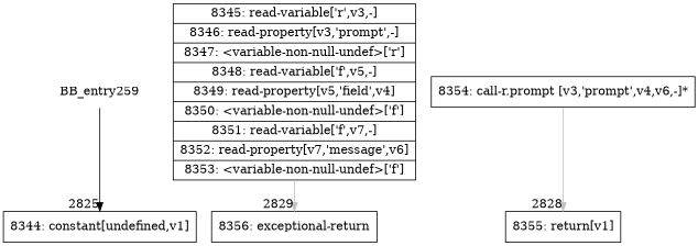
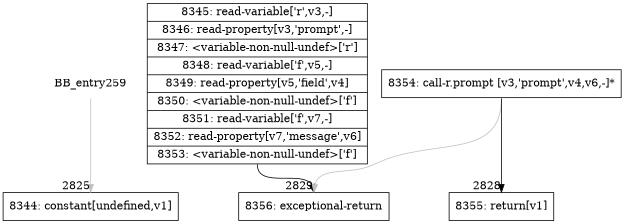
  digraph {
    rankdir=TD
    node [shape=record]
    edge [headport=n tailport=s]
    n1 [label=BB_entry259 shape=none]
    n2 [label="{8344: constant[undefined,v1]}"]
    n3 [label="{8345: read-variable['r',v3,-]|8346: read-property[v3,'prompt',-]|8347: \<variable-non-null-undef\>['r']|8348: read-variable['f',v5,-]|8349: read-property[v5,'field',v4]|8350: \<variable-non-null-undef\>['f']|8351: read-variable['f',v7,-]|8352: read-property[v7,'message',v6]|8353: \<variable-non-null-undef\>['f']}"]
    n4 [label="{8356: exceptional-return}"]
    n5 [label="{8354: call-r.prompt [v3,'prompt',v4,v6,-]*}"]
    n6 [label="{8355: return[v1]}"]
-   n1 -> n2 [headlabel="    2825"]
-   n3 -> n4 [color=gray headlabel="      2829"]
-   n5 -> n6 [headlabel="      2828" color=gray]
+   n1 -> n2 [headlabel="    2825" color=gray]
+   n3 -> n4 [color=black headlabel="      2829"]
+   n5 -> n4 [color=gray]
+   n5 -> n6 [headlabel="      2828"]
  }
